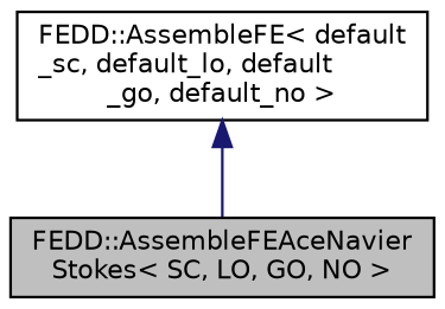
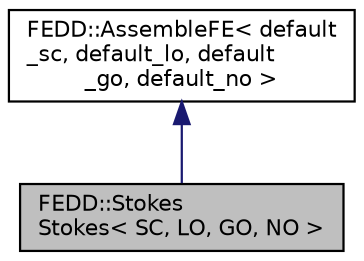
  digraph {
    node [color=black fontname=Helvetica fontsize=10 shape=record style=filled]
-   n1 [fillcolor=grey75 fontcolor=black height=0.2 label="FEDD::AssembleFEAceNavier\lStokes\< SC, LO, GO, NO \>" width=0.4]
+   n1 [fillcolor=grey75 fontcolor=black height=0.2 label="FEDD::Stokes\lStokes\< SC, LO, GO, NO \>" width=0.4]
    n2 [fillcolor=white height=0.2 label="FEDD::AssembleFE\< default\l_sc, default_lo, default\l_go, default_no \>" width=0.4]
    n2 -> n1 [color=midnightblue dir=back fontname=Helvetica fontsize=10 labelfontname=Helvetica labelfontsize=10 style=solid]
  }
